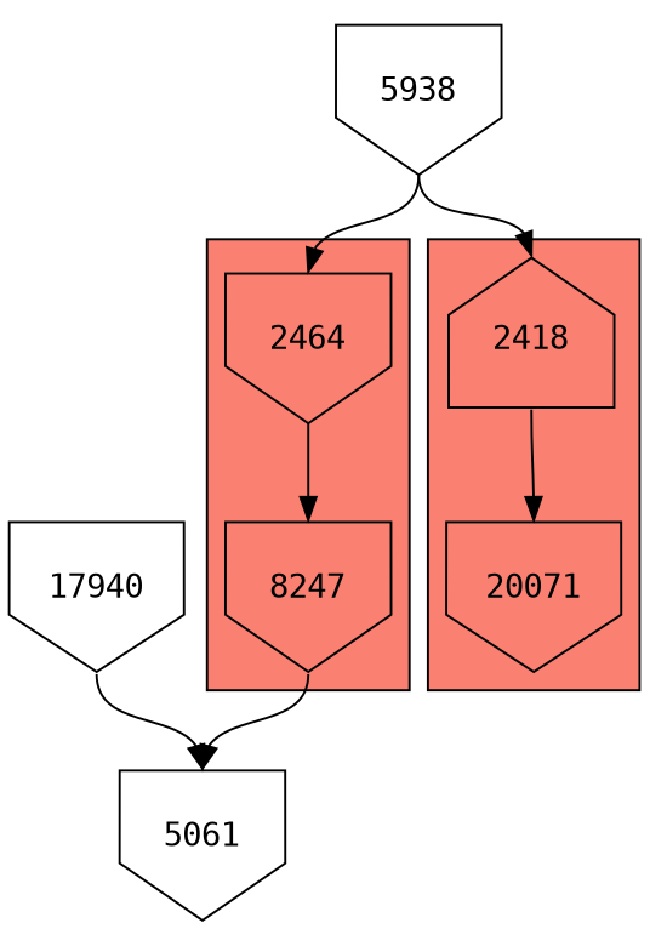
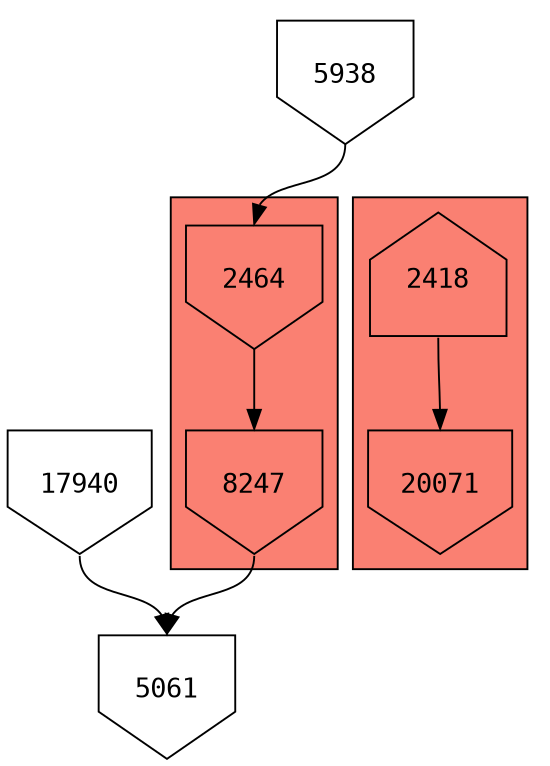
  digraph {
    fontname="DejaVu Sans Mono"
    node [fontname="DejaVu Sans Mono" shape=invhouse]
    edge [fontname="DejaVu Sans Mono" headport=n tailport=s]
    2464 [height=1 width=1]
    8247 [height=1 width=1]
    2418 [height=1 shape=house width=1]
    20071 [height=1 width=1]
    5061 [height=1 width=1]
    17940 [height=1 width=1]
    5938 [height=1 width=1]
    subgraph cluster_1 {
      fillcolor=salmon
      style=filled
      2464
      8247
    }
    subgraph cluster_2 {
      fillcolor=salmon
      style=filled
      2418
      20071
    }
    2464 -> 8247
    8247 -> 5061
    2418 -> 20071
    17940 -> 5061
    5938 -> 2464
-   5938 -> 2418
  }
